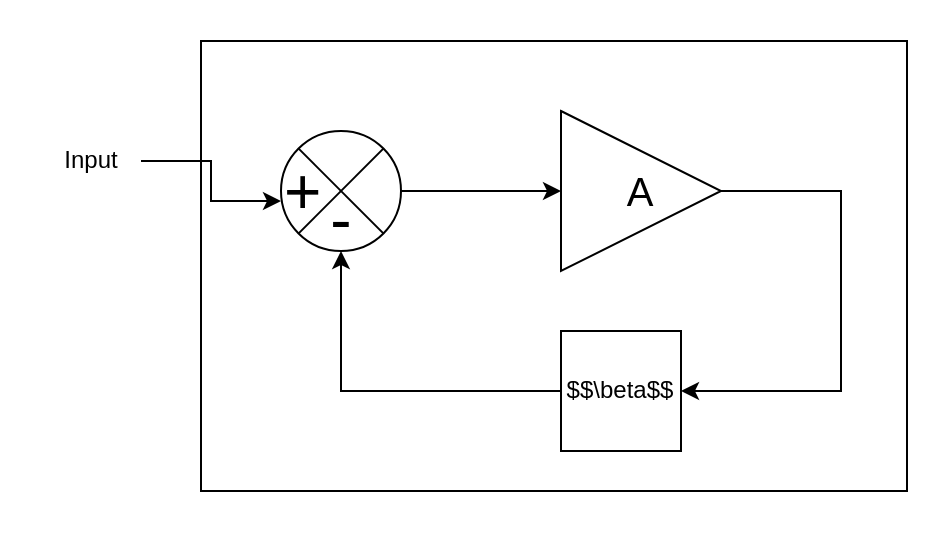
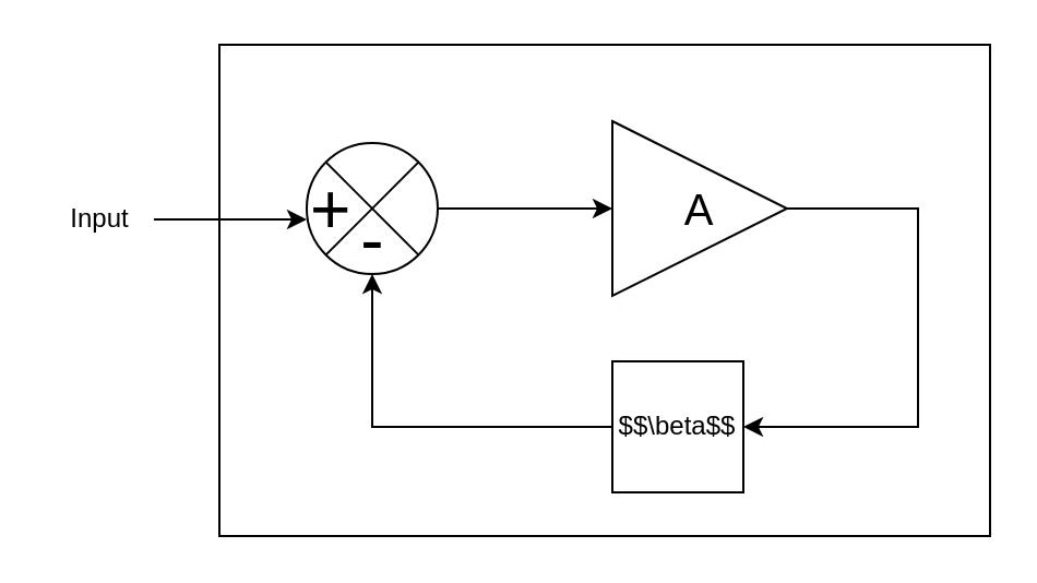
  <mxCell id="0" />
  <mxCell id="1" parent="0" />
  <mxCell id="2" value="" style="rounded=0;whiteSpace=wrap;html=1;" vertex="1" parent="1"><mxGeometry x="100" y="20" width="353" height="225" as="geometry" /></mxCell>
  <mxCell id="3" style="edgeStyle=orthogonalEdgeStyle;rounded=0;orthogonalLoop=1;jettySize=auto;html=1;exitX=1;exitY=0.5;exitDx=0;exitDy=0;entryX=0;entryY=0.5;entryDx=0;entryDy=0;" edge="1" parent="1" source="4"><mxGeometry relative="1" as="geometry"><mxPoint x="280" y="95" as="targetPoint" /></mxGeometry></mxCell>
  <mxCell id="4" value="" style="shape=sumEllipse;perimeter=ellipsePerimeter;whiteSpace=wrap;html=1;backgroundOutline=1;" vertex="1" parent="1"><mxGeometry x="140" y="65" width="60" height="60" as="geometry" /></mxCell>
  <mxCell id="5" value="&lt;div style=&quot;font-size: 32px;&quot;&gt;&lt;font style=&quot;font-size: 32px;&quot;&gt;-&lt;/font&gt;&lt;/div&gt;" style="text;html=1;align=center;verticalAlign=middle;resizable=0;points=[];autosize=1;strokeColor=none;fillColor=none;" vertex="1" parent="1"><mxGeometry x="155" y="85" width="30" height="50" as="geometry" /></mxCell>
  <mxCell id="6" value="&lt;font style=&quot;font-size: 32px;&quot;&gt;+&lt;br&gt;&lt;/font&gt;" style="text;whiteSpace=wrap;html=1;" vertex="1" parent="1"><mxGeometry x="140" y="70" width="30" height="40" as="geometry" /></mxCell>
  <mxCell id="7" style="edgeStyle=orthogonalEdgeStyle;rounded=0;orthogonalLoop=1;jettySize=auto;html=1;exitX=1;exitY=0.5;exitDx=0;exitDy=0;entryX=1;entryY=0.5;entryDx=0;entryDy=0;" edge="1" parent="1" target="9"><mxGeometry relative="1" as="geometry"><mxPoint x="360" y="95" as="sourcePoint" /><Array as="points"><mxPoint x="420" y="95" /><mxPoint x="420" y="195" /></Array></mxGeometry></mxCell>
  <mxCell id="8" style="edgeStyle=orthogonalEdgeStyle;rounded=0;orthogonalLoop=1;jettySize=auto;html=1;exitX=0;exitY=0.5;exitDx=0;exitDy=0;entryX=0.5;entryY=1;entryDx=0;entryDy=0;" edge="1" parent="1" source="9" target="4"><mxGeometry relative="1" as="geometry" /></mxCell>
  <mxCell id="9" value="&lt;div&gt;$$\beta$$&lt;/div&gt;" style="whiteSpace=wrap;html=1;aspect=fixed;" vertex="1" parent="1"><mxGeometry x="280" y="165" width="60" height="60" as="geometry" /></mxCell>
  <mxCell id="10" style="edgeStyle=orthogonalEdgeStyle;rounded=0;orthogonalLoop=1;jettySize=auto;html=1;entryX=0;entryY=0.75;entryDx=0;entryDy=0;" edge="1" parent="1" source="11" target="6"><mxGeometry relative="1" as="geometry" /></mxCell>
- <mxCell id="11" value="Input" style="text;html=1;align=center;verticalAlign=middle;resizable=0;points=[];autosize=1;strokeColor=none;fillColor=none;" vertex="1" parent="1"><mxGeometry x="20" y="65" width="50" height="30" as="geometry" /></mxCell>
+ <mxCell id="11" value="Input" style="text;html=1;align=center;verticalAlign=middle;resizable=0;points=[];autosize=1;strokeColor=none;fillColor=none;" vertex="1" parent="1"><mxGeometry x="20" y="85" width="50" height="30" as="geometry" /></mxCell>
  <mxCell id="12" value="&lt;font style=&quot;font-size: 20px;&quot;&gt;A&lt;/font&gt;" style="triangle;whiteSpace=wrap;html=1;align=center;flipH=0;" vertex="1" parent="1"><mxGeometry x="280" y="55" width="80" height="80" as="geometry" /></mxCell>
